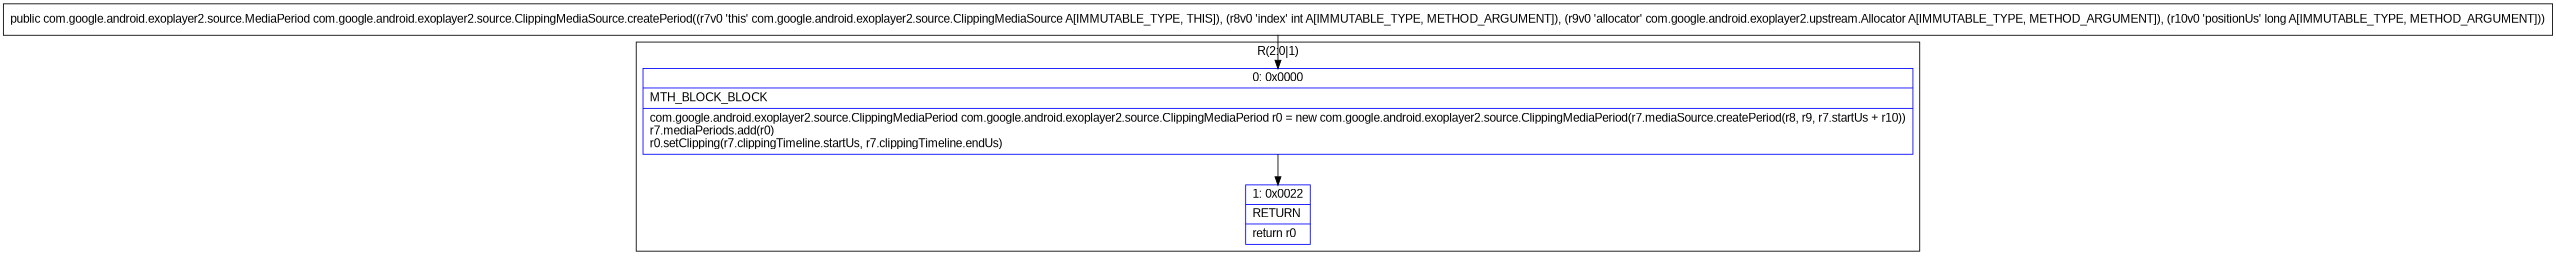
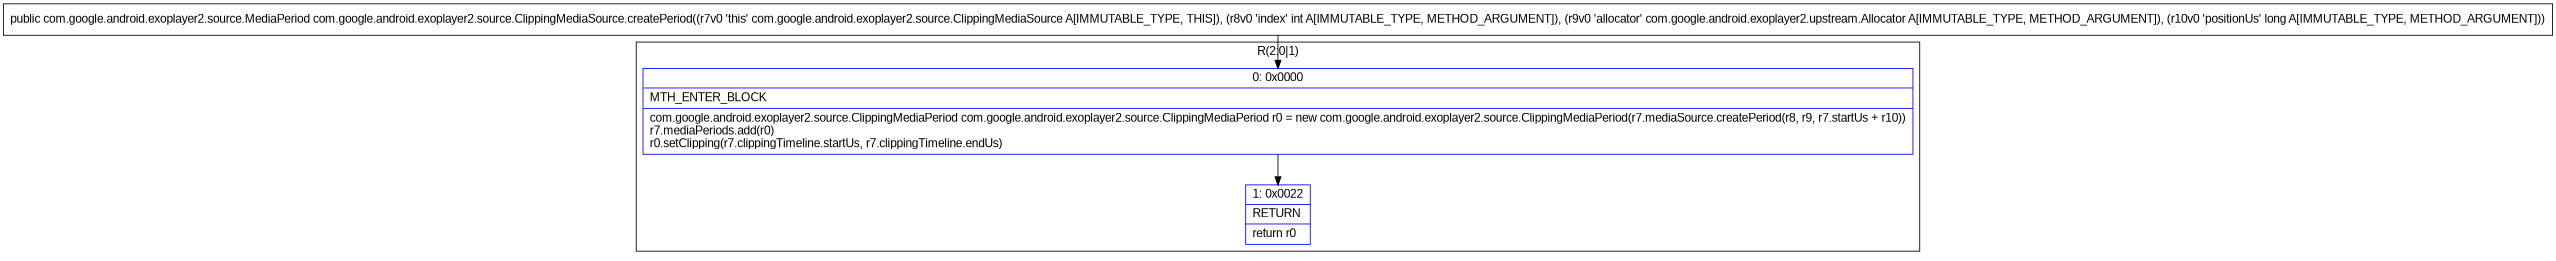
  digraph {
    fontname="Liberation Sans"
    node [color=blue shape=record fontname="Liberation Sans"]
    edge [fontname="Liberation Sans"]
-   n1 [label="{0\:\ 0x0000|MTH_BLOCK_BLOCK\l|com.google.android.exoplayer2.source.ClippingMediaPeriod com.google.android.exoplayer2.source.ClippingMediaPeriod r0 = new com.google.android.exoplayer2.source.ClippingMediaPeriod(r7.mediaSource.createPeriod(r8, r9, r7.startUs + r10))\lr7.mediaPeriods.add(r0)\lr0.setClipping(r7.clippingTimeline.startUs, r7.clippingTimeline.endUs)\l}"]
+   n1 [label="{0\:\ 0x0000|MTH_ENTER_BLOCK\l|com.google.android.exoplayer2.source.ClippingMediaPeriod com.google.android.exoplayer2.source.ClippingMediaPeriod r0 = new com.google.android.exoplayer2.source.ClippingMediaPeriod(r7.mediaSource.createPeriod(r8, r9, r7.startUs + r10))\lr7.mediaPeriods.add(r0)\lr0.setClipping(r7.clippingTimeline.startUs, r7.clippingTimeline.endUs)\l}"]
    n2 [label="{1\:\ 0x0022|RETURN\l|return r0\l}"]
    n3 [label="{public com.google.android.exoplayer2.source.MediaPeriod com.google.android.exoplayer2.source.ClippingMediaSource.createPeriod((r7v0 'this' com.google.android.exoplayer2.source.ClippingMediaSource A[IMMUTABLE_TYPE, THIS]), (r8v0 'index' int A[IMMUTABLE_TYPE, METHOD_ARGUMENT]), (r9v0 'allocator' com.google.android.exoplayer2.upstream.Allocator A[IMMUTABLE_TYPE, METHOD_ARGUMENT]), (r10v0 'positionUs' long A[IMMUTABLE_TYPE, METHOD_ARGUMENT])) }" color=""]
    subgraph cluster_1 {
      label="R(2:0|1)"
      n1
      n2
    }
    n1 -> n2
    n3 -> n1
  }
